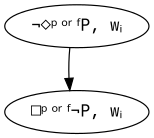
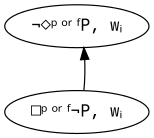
  digraph {
    fontname="JetBrains Mono"
    node [fontname="JetBrains Mono"]
    n1 [label="¬◇ᵖ ᵒʳ ᶠP, wᵢ"]
    n2 [label="□ᵖ ᵒʳ ᶠ¬P, wᵢ"]
-   n1 -> n2 [fontname="JetBrains Mono"]
+   n2 -> n1 [fontname="JetBrains Mono"]
  }
